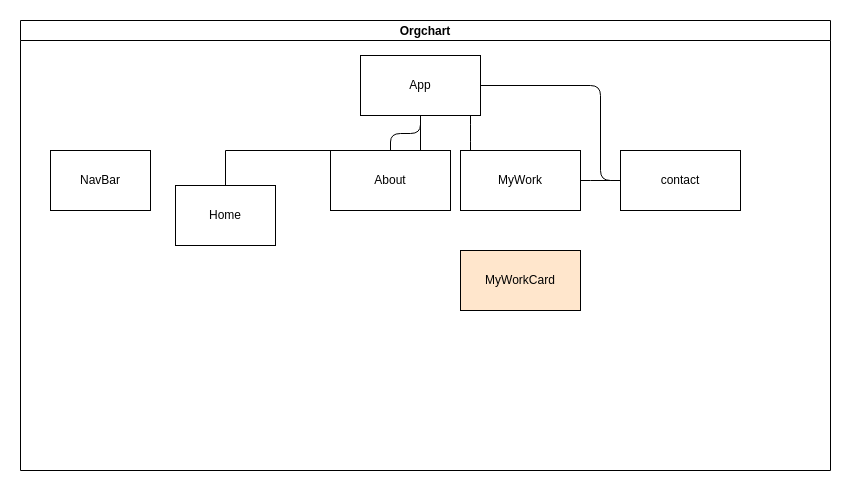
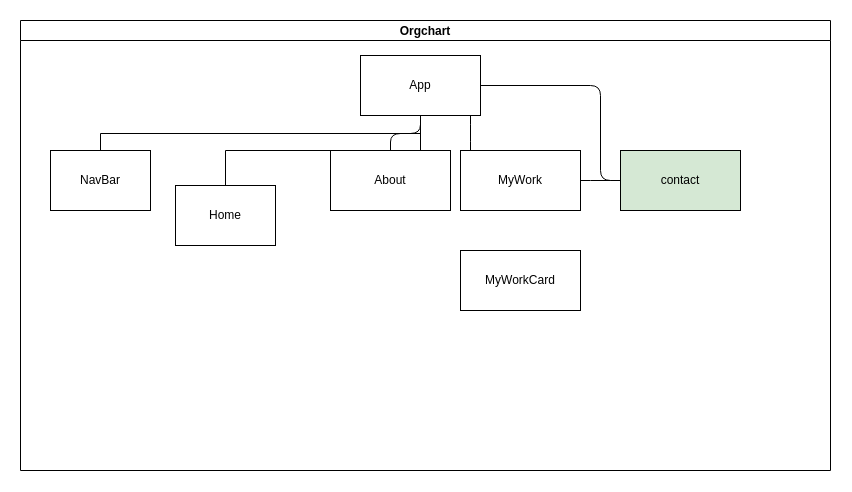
  <mxCell id="0" />
  <mxCell id="1" parent="0" />
  <mxCell id="2" value="Orgchart" style="swimlane;startSize=20;horizontal=1;containerType=tree;newEdgeStyle={&quot;edgeStyle&quot;:&quot;elbowEdgeStyle&quot;,&quot;startArrow&quot;:&quot;none&quot;,&quot;endArrow&quot;:&quot;none&quot;};" parent="1" vertex="1"><mxGeometry x="20" y="20" width="810" height="450" as="geometry" /></mxCell>
+ <mxCell id="3" value="" style="edgeStyle=elbowEdgeStyle;elbow=vertical;startArrow=none;endArrow=none;rounded=0;" parent="2" source="5" target="6" edge="1"><mxGeometry relative="1" as="geometry" /></mxCell>
  <mxCell id="4" value="" style="edgeStyle=elbowEdgeStyle;elbow=vertical;startArrow=none;endArrow=none;rounded=0;" parent="2" source="5" target="7" edge="1"><mxGeometry relative="1" as="geometry" /></mxCell>
  <mxCell id="5" value="App" style="whiteSpace=wrap;html=1;align=center;treeFolding=1;treeMoving=1;newEdgeStyle={&quot;edgeStyle&quot;:&quot;elbowEdgeStyle&quot;,&quot;startArrow&quot;:&quot;none&quot;,&quot;endArrow&quot;:&quot;none&quot;};" parent="2" vertex="1"><mxGeometry x="340" y="35" width="120" height="60" as="geometry" /></mxCell>
  <mxCell id="6" value="NavBar" style="whiteSpace=wrap;html=1;align=center;verticalAlign=middle;treeFolding=1;treeMoving=1;newEdgeStyle={&quot;edgeStyle&quot;:&quot;elbowEdgeStyle&quot;,&quot;startArrow&quot;:&quot;none&quot;,&quot;endArrow&quot;:&quot;none&quot;};" parent="2" vertex="1"><mxGeometry x="30" y="130" width="100" height="60" as="geometry" /></mxCell>
  <mxCell id="7" value="Home" style="whiteSpace=wrap;html=1;align=center;verticalAlign=middle;treeFolding=1;treeMoving=1;newEdgeStyle={&quot;edgeStyle&quot;:&quot;elbowEdgeStyle&quot;,&quot;startArrow&quot;:&quot;none&quot;,&quot;endArrow&quot;:&quot;none&quot;};" parent="2" vertex="1"><mxGeometry x="155" y="165" width="100" height="60" as="geometry" /></mxCell>
  <mxCell id="8" value="" style="edgeStyle=elbowEdgeStyle;html=1;elbow=vertical;startArrow=none;endArrow=none;" parent="2" source="5" target="9" edge="1"><mxGeometry relative="1" as="geometry" /></mxCell>
  <mxCell id="9" value="About" style="whiteSpace=wrap;html=1;align=center;treeFolding=1;treeMoving=1;newEdgeStyle={&quot;edgeStyle&quot;:&quot;elbowEdgeStyle&quot;,&quot;startArrow&quot;:&quot;none&quot;,&quot;endArrow&quot;:&quot;none&quot;};" parent="2" vertex="1"><mxGeometry x="310" y="130" width="120" height="60" as="geometry" /></mxCell>
  <mxCell id="10" value="" style="edgeStyle=elbowEdgeStyle;html=1;elbow=horizontal;startArrow=none;endArrow=none;" parent="2" source="5" target="11" edge="1"><mxGeometry relative="1" as="geometry" /></mxCell>
  <mxCell id="11" value="MyWork" style="whiteSpace=wrap;html=1;align=center;treeFolding=1;treeMoving=1;newEdgeStyle={&quot;edgeStyle&quot;:&quot;elbowEdgeStyle&quot;,&quot;startArrow&quot;:&quot;none&quot;,&quot;endArrow&quot;:&quot;none&quot;};" parent="2" vertex="1"><mxGeometry x="440" y="130" width="120" height="60" as="geometry" /></mxCell>
  <mxCell id="12" value="" style="edgeStyle=elbowEdgeStyle;html=1;elbow=horizontal;startArrow=none;endArrow=none;" parent="2" source="5" target="13" edge="1"><mxGeometry relative="1" as="geometry"><Array as="points"><mxPoint x="580" y="110" /></Array></mxGeometry></mxCell>
- <mxCell id="13" value="contact" style="whiteSpace=wrap;html=1;align=center;treeFolding=1;treeMoving=1;newEdgeStyle={&quot;edgeStyle&quot;:&quot;elbowEdgeStyle&quot;,&quot;startArrow&quot;:&quot;none&quot;,&quot;endArrow&quot;:&quot;none&quot;};" parent="2" vertex="1"><mxGeometry x="600" y="130" width="120" height="60" as="geometry" /></mxCell>
+ <mxCell id="13" value="contact" style="whiteSpace=wrap;html=1;align=center;treeFolding=1;treeMoving=1;newEdgeStyle={&quot;edgeStyle&quot;:&quot;elbowEdgeStyle&quot;,&quot;startArrow&quot;:&quot;none&quot;,&quot;endArrow&quot;:&quot;none&quot;};fillColor=#d5e8d4;" parent="2" vertex="1"><mxGeometry x="600" y="130" width="120" height="60" as="geometry" /></mxCell>
  <mxCell id="14" value="" style="edgeStyle=elbowEdgeStyle;html=1;elbow=horizontal;startArrow=none;endArrow=none;" edge="1" target="13" source="11" parent="2"><mxGeometry relative="1" as="geometry"><mxPoint x="400" y="140" as="sourcePoint" /></mxGeometry></mxCell>
- <mxCell id="15" value="MyWorkCard" style="whiteSpace=wrap;html=1;align=center;treeFolding=1;treeMoving=1;newEdgeStyle={&quot;edgeStyle&quot;:&quot;elbowEdgeStyle&quot;,&quot;startArrow&quot;:&quot;none&quot;,&quot;endArrow&quot;:&quot;none&quot;};fillColor=#ffe6cc;" vertex="1" parent="2"><mxGeometry x="440" y="230" width="120" height="60" as="geometry" /></mxCell>
+ <mxCell id="15" value="MyWorkCard" style="whiteSpace=wrap;html=1;align=center;treeFolding=1;treeMoving=1;newEdgeStyle={&quot;edgeStyle&quot;:&quot;elbowEdgeStyle&quot;,&quot;startArrow&quot;:&quot;none&quot;,&quot;endArrow&quot;:&quot;none&quot;};" vertex="1" parent="2"><mxGeometry x="440" y="230" width="120" height="60" as="geometry" /></mxCell>
